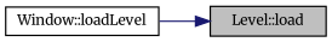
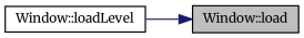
  digraph {
    rankdir=RL
    fontname=Merriweather
    node [color=black fontname=Merriweather fontsize=10 shape=record style=filled]
-   n1 [fillcolor=grey75 fontcolor=black height=0.2 label="Level::load" width=0.4]
+   n1 [fillcolor=grey75 fontcolor=black height=0.2 label="Window::load" width=0.4]
    n2 [fillcolor=white height=0.2 label="Window::loadLevel" width=0.4]
    n1 -> n2 [color=midnightblue dir=back fontname=Merriweather fontsize=10 labelfontname=Helvetica labelfontsize=10 style=solid]
  }
